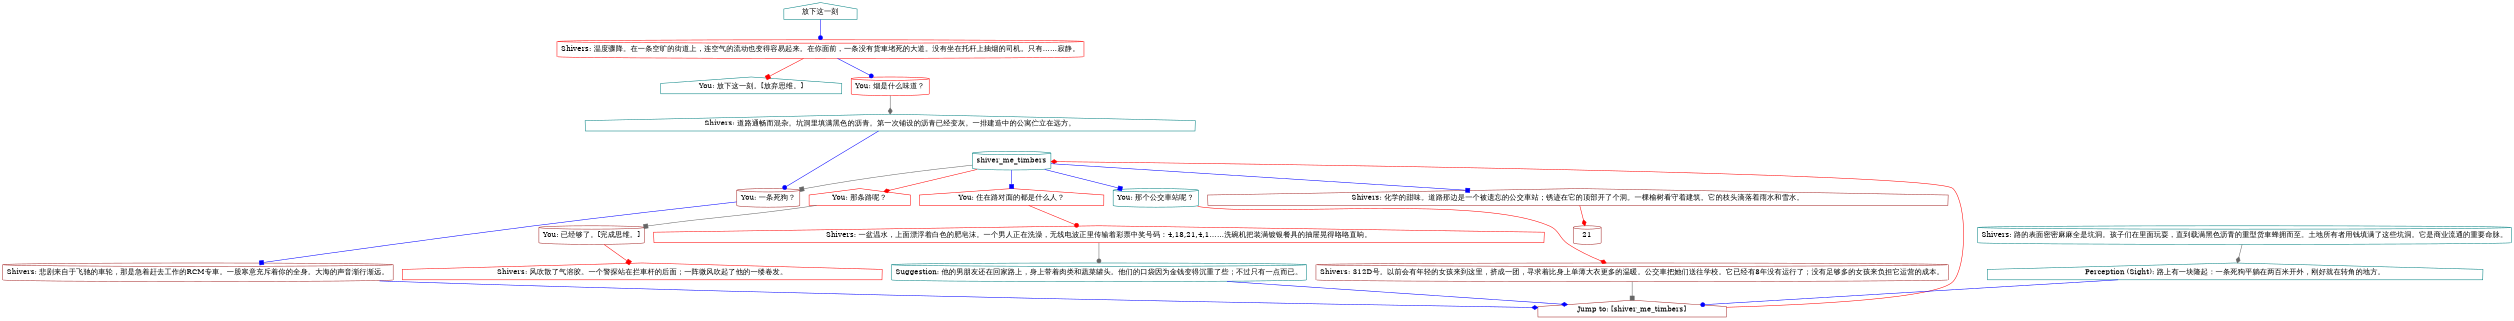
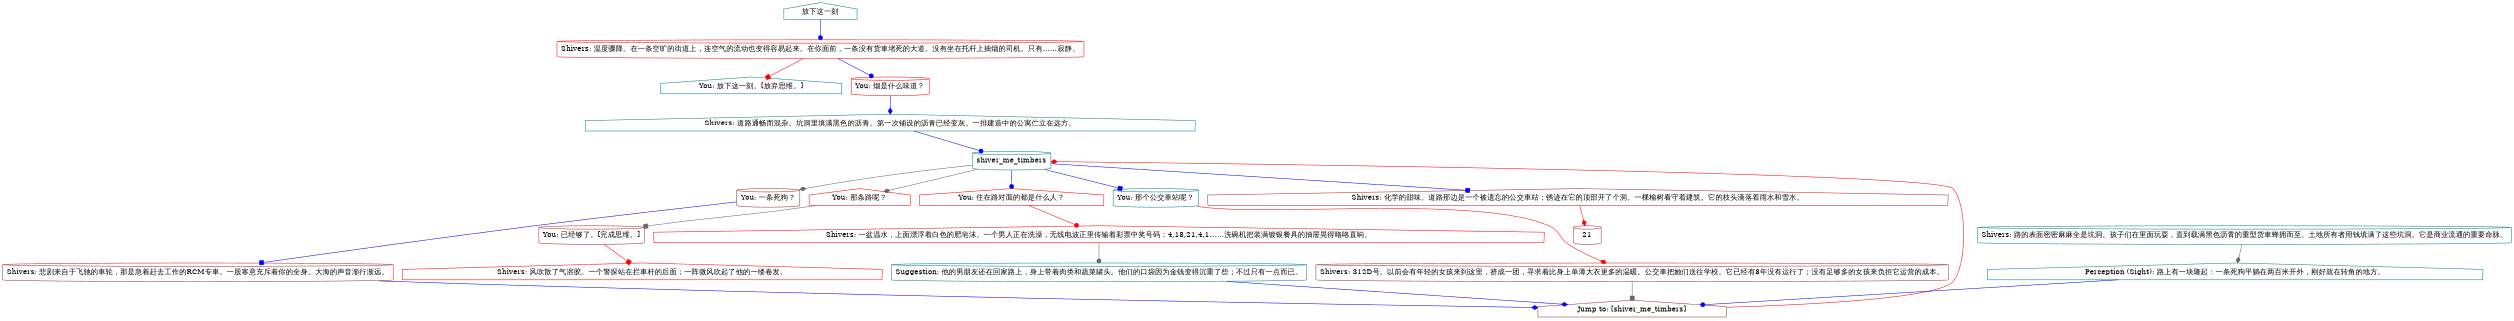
  digraph {
    node [color=teal shape=cylinder]
    edge [arrowhead=box color=blue]
    n1 [label="放下这一刻" shape=house]
    n2 [color=red label="Shivers: 温度骤降。在一条空旷的街道上，连空气的流动也变得容易起来。在你面前，一条没有货車堵死的大道。没有坐在托杆上抽烟的司机。只有……寂静。"]
    n3 [label="You: 放下这一刻。[放弃思维。]" shape=house]
    n4 [color=red label="You: 烟是什么味道？"]
    n5 [label="Suggestion: 他的男朋友还在回家路上，身上带着肉类和蔬菜罐头。他们的口袋因为金钱变得沉重了些；不过只有一点而已。"]
    n6 [color=brown label="Jump to: [shiver_me_timbers]" shape=house]
    n7 [label=shiver_me_timbers]
    n8 [color=brown label="Shivers: 312D号。以前会有年轻的女孩来到这里，挤成一团，寻求着比身上单薄大衣更多的温暖。公交車把她们送往学校。它已经有8年没有运行了；没有足够多的女孩来负担它运营的成本。"]
    n9 [label="Shivers: 道路通畅而混杂。坑洞里填满黑色的沥青。第一次铺设的沥青已经变灰。一排建造中的公寓伫立在远方。" shape=house]
    n10 [color=red label="You: 那条路呢？" shape=house]
    n11 [color=brown label="You: 一条死狗？"]
    n12 [color=red label="You: 住在路对面的都是什么人？" shape=house]
    n13 [label="You: 那个公交車站呢？"]
    n14 [color=brown label="Shivers: 化学的甜味。道路那边是一个被遗忘的公交車站；锈迹在它的顶部开了个洞。一棵榆树看守着建筑。它的枝头滴落着雨水和雪水。" shape=house]
    n15 [color=brown label="You: 已经够了。[完成思维。]"]
    n16 [color=red label="Shivers: 风吹散了气溶胶。一个警探站在拦車杆的后面；一阵微风吹起了他的一缕卷发。" shape=house]
    n17 [color=brown label="Shivers: 悲剧来自于飞驰的車轮，那是急着赶去工作的RCM专車。一股寒意充斥着你的全身。大海的声音渐行渐远。"]
    n18 [color=red label="Shivers: 一盆温水，上面漂浮着白色的肥皂沫。一个男人正在洗澡，无线电波正里传输着彩票中奖号码：4,18,21,4,1……洗碗机把装满镀银餐具的抽屉晃得咯咯直响。" shape=house]
    n19 [label="Perception (Sight): 路上有一块隆起：一条死狗平躺在两百米开外，刚好就在转角的地方。" shape=house]
    21 [color=brown]
    n21 [label="Shivers: 路的表面密密麻麻全是坑洞。孩子们在里面玩耍，直到载满黑色沥青的重型货車蜂拥而至。土地所有者用钱填满了这些坑洞。它是商业流通的重要命脉。"]
    n1 -> n2 [arrowhead=dot]
    n2 -> n3 [color=red]
    n2 -> n4 [arrowhead=dot]
-   n4 -> n9 [arrowhead=diamond color=gray40]
+   n4 -> n9 [arrowhead=diamond]
    n5 -> n6 [arrowhead=diamond]
    n6 -> n7 [arrowhead=diamond color=red]
-   n7 -> n10 [arrowhead=diamond color=red]
-   n7 -> n11 [color=gray40]
-   n7 -> n12
+   n7 -> n10 [arrowhead=diamond color=gray40]
+   n7 -> n11 [arrowhead=diamond color=gray40]
+   n7 -> n12 [arrowhead=dot]
    n7 -> n13
    n7 -> n14
    n8 -> n6 [color=gray40]
-   n9 -> n11 [arrowhead=dot]
+   n9 -> n7 [arrowhead=dot]
    n10 -> n15 [color=gray40]
    n11 -> n17
    n12 -> n18 [arrowhead=dot color=red]
    n13 -> n8 [arrowhead=diamond color=red]
    n14 -> 21 [arrowhead=diamond color=red]
    n15 -> n16 [color=red]
    n17 -> n6 [arrowhead=diamond]
    n18 -> n5 [arrowhead=dot color=gray40]
    n19 -> n6 [arrowhead=dot]
    n21 -> n19 [arrowhead=diamond color=gray40]
  }
